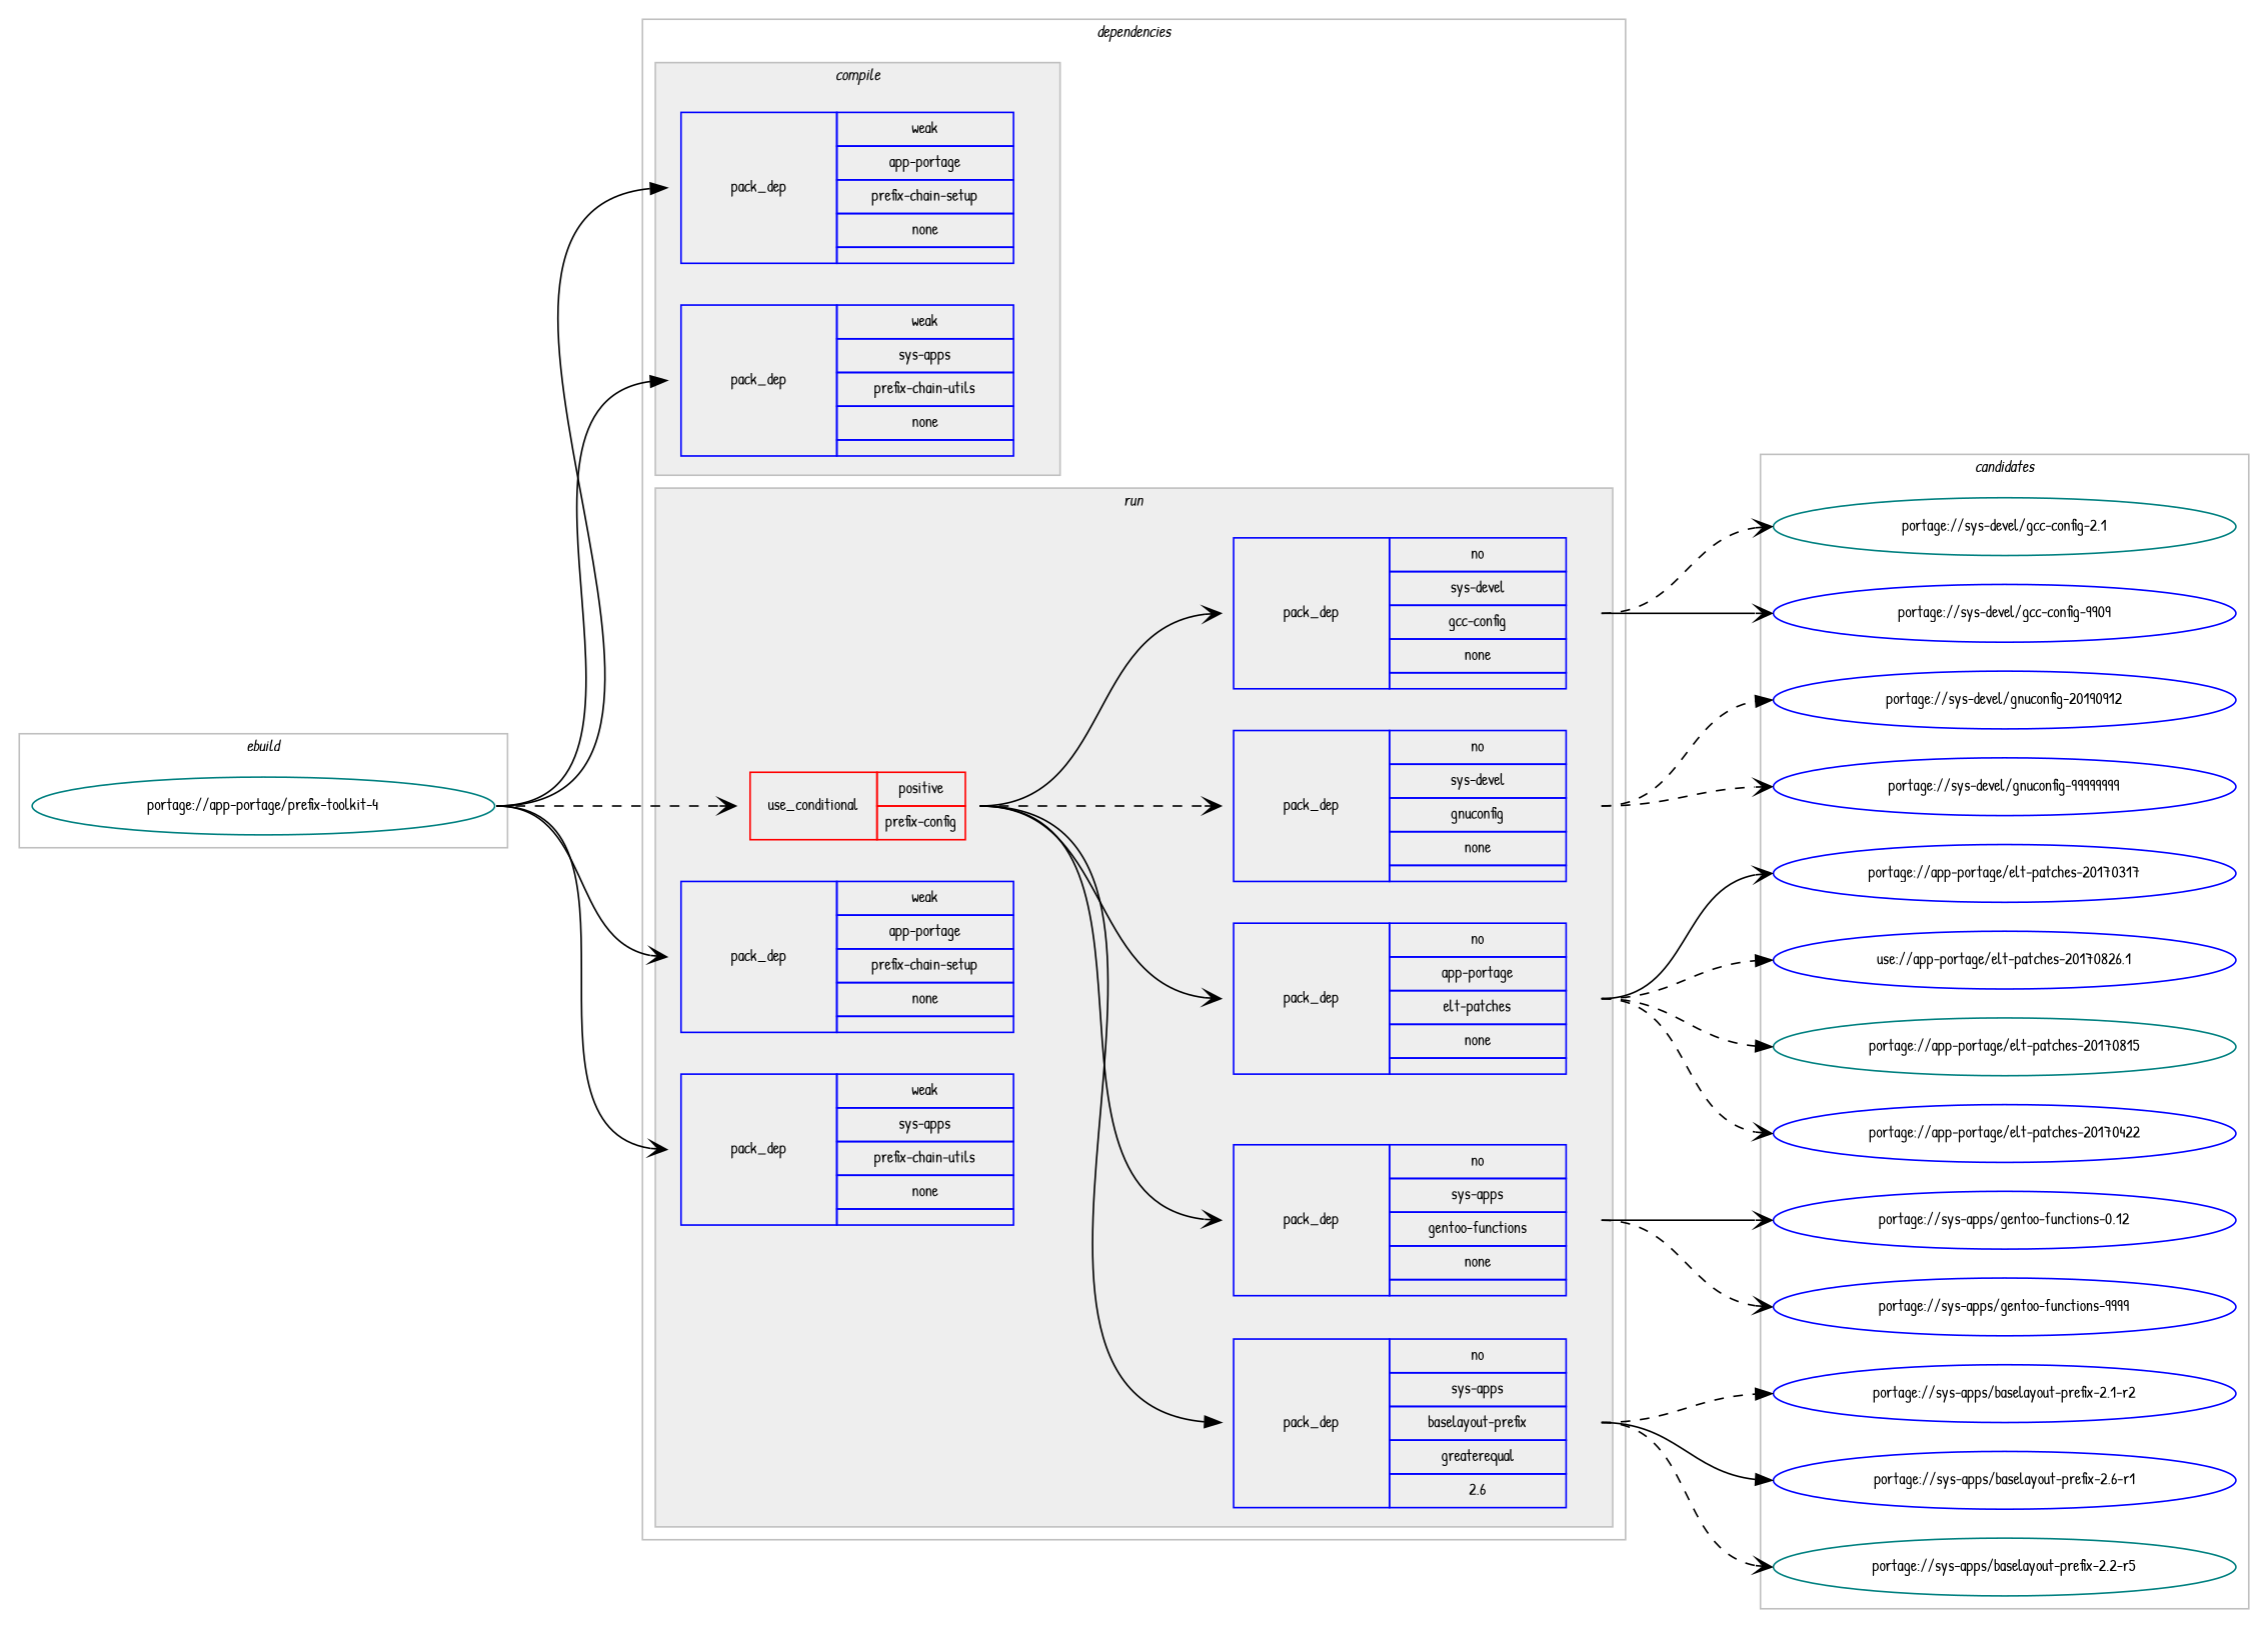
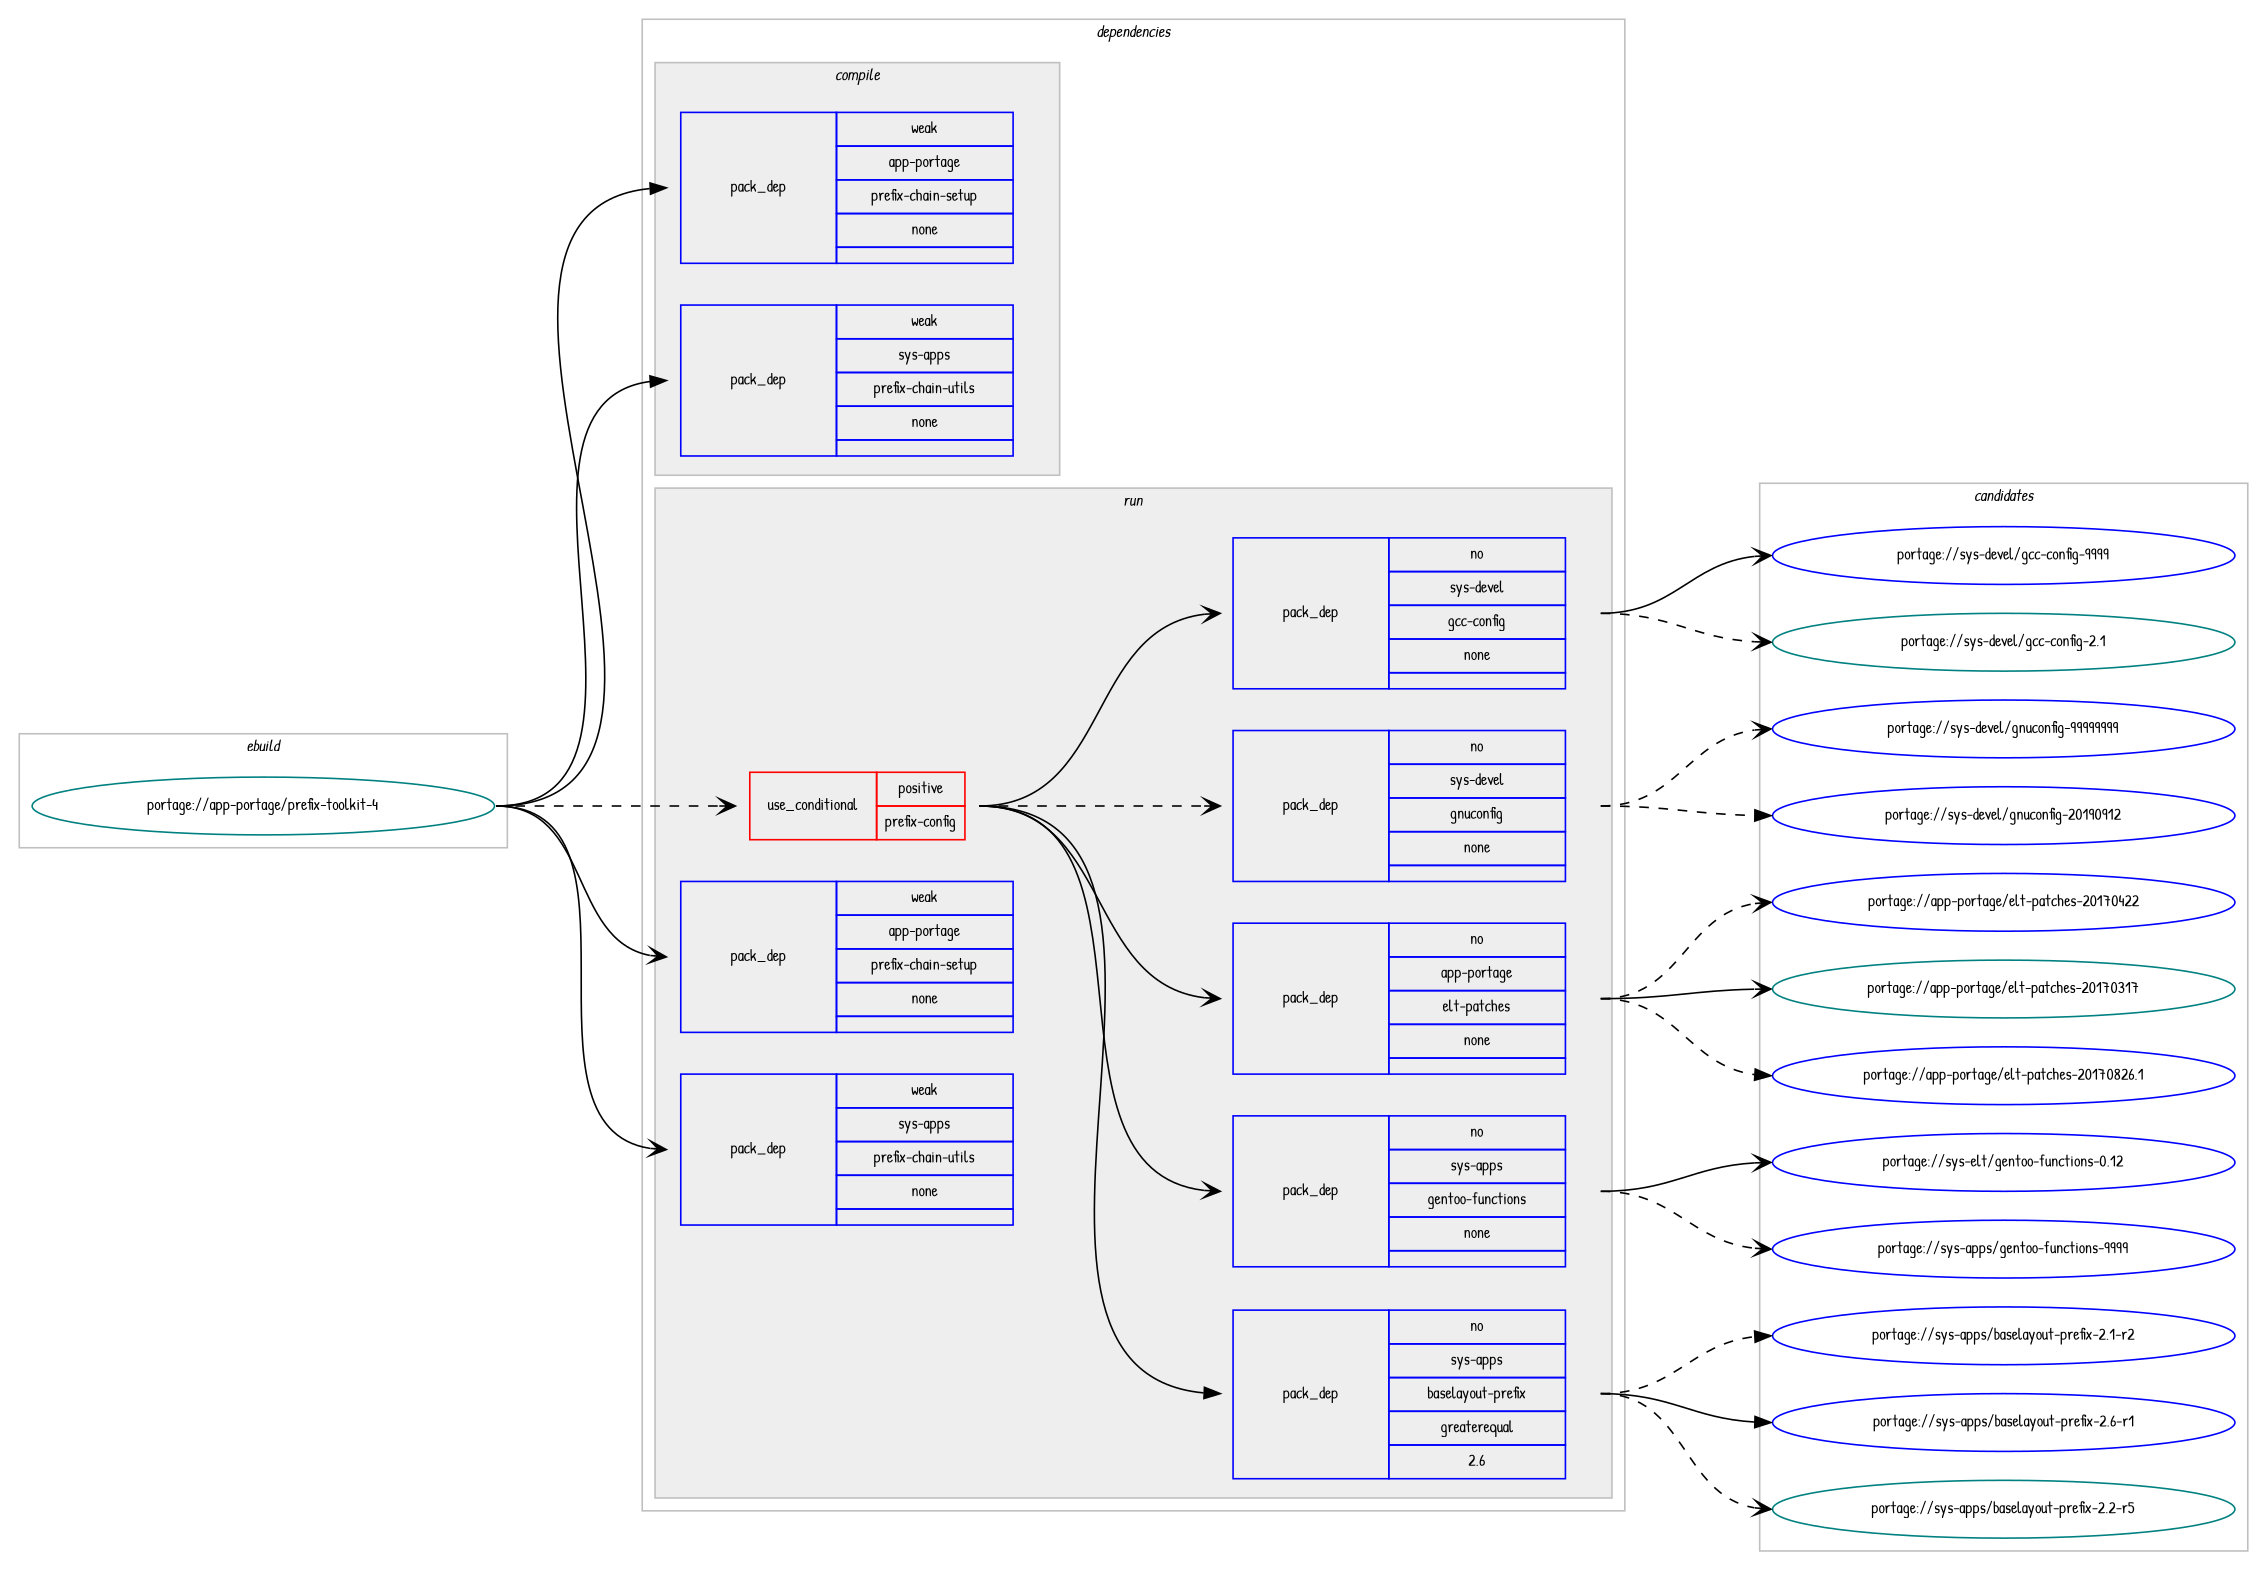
  digraph {
    compound=true
    concentrate=true
    fontname="Patrick Hand"
    fontsize=10
    newrank=true
    rankdir=LR
    ranksep=1.5
    node [color=blue fontname="Patrick Hand" fontsize=10]
    edge [arrowhead=vee fontname="Patrick Hand" headport=w style=solid tailport=e weight=100]
    n1 [color=teal label="portage://app-portage/prefix-toolkit-4" width=4]
    n2 [label=<<TABLE BORDER="0" CELLBORDER="1" CELLSPACING="0" CELLPADDING="4" WIDTH="220"><TR><TD ROWSPAN="6" CELLPADDING="30">pack_dep</TD></TR><TR><TD WIDTH="110">weak</TD></TR><TR><TD>app-portage</TD></TR><TR><TD>prefix-chain-setup</TD></TR><TR><TD>none</TD></TR><TR><TD></TD></TR></TABLE>> shape=none]
    n3 [label=<<TABLE BORDER="0" CELLBORDER="1" CELLSPACING="0" CELLPADDING="4" WIDTH="220"><TR><TD ROWSPAN="6" CELLPADDING="30">pack_dep</TD></TR><TR><TD WIDTH="110">weak</TD></TR><TR><TD>sys-apps</TD></TR><TR><TD>prefix-chain-utils</TD></TR><TR><TD>none</TD></TR><TR><TD></TD></TR></TABLE>> shape=none]
    n4 [label=<<TABLE BORDER="0" CELLBORDER="1" CELLSPACING="0" CELLPADDING="4" WIDTH="220"><TR><TD ROWSPAN="6" CELLPADDING="30">pack_dep</TD></TR><TR><TD WIDTH="110">no</TD></TR><TR><TD>sys-apps</TD></TR><TR><TD>baselayout-prefix</TD></TR><TR><TD>greaterequal</TD></TR><TR><TD>2.6</TD></TR></TABLE>> shape=none]
    n5 [label=<<TABLE BORDER="0" CELLBORDER="1" CELLSPACING="0" CELLPADDING="4" WIDTH="220"><TR><TD ROWSPAN="6" CELLPADDING="30">pack_dep</TD></TR><TR><TD WIDTH="110">no</TD></TR><TR><TD>sys-apps</TD></TR><TR><TD>gentoo-functions</TD></TR><TR><TD>none</TD></TR><TR><TD></TD></TR></TABLE>> shape=none]
    n6 [label=<<TABLE BORDER="0" CELLBORDER="1" CELLSPACING="0" CELLPADDING="4" WIDTH="220"><TR><TD ROWSPAN="6" CELLPADDING="30">pack_dep</TD></TR><TR><TD WIDTH="110">no</TD></TR><TR><TD>app-portage</TD></TR><TR><TD>elt-patches</TD></TR><TR><TD>none</TD></TR><TR><TD></TD></TR></TABLE>> shape=none]
    n7 [label=<<TABLE BORDER="0" CELLBORDER="1" CELLSPACING="0" CELLPADDING="4" WIDTH="220"><TR><TD ROWSPAN="6" CELLPADDING="30">pack_dep</TD></TR><TR><TD WIDTH="110">no</TD></TR><TR><TD>sys-devel</TD></TR><TR><TD>gnuconfig</TD></TR><TR><TD>none</TD></TR><TR><TD></TD></TR></TABLE>> shape=none]
    n8 [label=<<TABLE BORDER="0" CELLBORDER="1" CELLSPACING="0" CELLPADDING="4" WIDTH="220"><TR><TD ROWSPAN="6" CELLPADDING="30">pack_dep</TD></TR><TR><TD WIDTH="110">no</TD></TR><TR><TD>sys-devel</TD></TR><TR><TD>gcc-config</TD></TR><TR><TD>none</TD></TR><TR><TD></TD></TR></TABLE>> shape=none]
    n9 [color=red label=<<TABLE BORDER="0" CELLBORDER="1" CELLSPACING="0" CELLPADDING="4"><TR><TD ROWSPAN="3" CELLPADDING="10">use_conditional</TD></TR><TR><TD>positive</TD></TR><TR><TD>prefix-config</TD></TR></TABLE>> shape=none]
    n10 [label=<<TABLE BORDER="0" CELLBORDER="1" CELLSPACING="0" CELLPADDING="4" WIDTH="220"><TR><TD ROWSPAN="6" CELLPADDING="30">pack_dep</TD></TR><TR><TD WIDTH="110">weak</TD></TR><TR><TD>app-portage</TD></TR><TR><TD>prefix-chain-setup</TD></TR><TR><TD>none</TD></TR><TR><TD></TD></TR></TABLE>> shape=none]
    n11 [label=<<TABLE BORDER="0" CELLBORDER="1" CELLSPACING="0" CELLPADDING="4" WIDTH="220"><TR><TD ROWSPAN="6" CELLPADDING="30">pack_dep</TD></TR><TR><TD WIDTH="110">weak</TD></TR><TR><TD>sys-apps</TD></TR><TR><TD>prefix-chain-utils</TD></TR><TR><TD>none</TD></TR><TR><TD></TD></TR></TABLE>> shape=none]
    n12 [label="portage://sys-apps/baselayout-prefix-2.1-r2" width=4]
    n13 [label="portage://sys-apps/baselayout-prefix-2.6-r1" width=4]
    n14 [color=teal label="portage://sys-apps/baselayout-prefix-2.2-r5" width=4]
    n15 [label="portage://sys-apps/gentoo-functions-9999" width=4]
-   n16 [label="portage://sys-apps/gentoo-functions-0.12" width=4]
-   n17 [label="use://app-portage/elt-patches-20170826.1" width=4]
-   n18 [color=teal label="portage://app-portage/elt-patches-20170815" width=4]
+   n16 [label="portage://sys-elt/gentoo-functions-0.12" width=4]
+   n17 [label="portage://app-portage/elt-patches-20170826.1" width=4]
    n19 [label="portage://app-portage/elt-patches-20170422" width=4]
-   n20 [label="portage://app-portage/elt-patches-20170317" width=4]
+   n20 [color=teal label="portage://app-portage/elt-patches-20170317" width=4]
    n21 [label="portage://sys-devel/gnuconfig-99999999" width=4]
    n22 [label="portage://sys-devel/gnuconfig-20190912" width=4]
-   n23 [label="portage://sys-devel/gcc-config-9909" width=4]
+   n23 [label="portage://sys-devel/gcc-config-9999" width=4]
    n24 [color=teal label="portage://sys-devel/gcc-config-2.1" width=4]
    subgraph cluster_1 {
      color=gray
      label=<<i>ebuild</i>>
      rank=same
      n1
    }
    subgraph cluster_2 {
      color=gray
      label=<<i>dependencies</i>>
      subgraph cluster_3 {
        color=gray
        fillcolor="#eeeeee"
        label=<<i>compile</i>>
        style=filled
        subgraph sub_4 {
          color=gray
          fillcolor="#eeeeee"
          label=<<i>compile</i>>
          style=filled
          n2
        }
        subgraph sub_5 {
          color=gray
          fillcolor="#eeeeee"
          label=<<i>compile</i>>
          style=filled
          n3
        }
      }
      subgraph cluster_6 {
        color=gray
        fillcolor="#eeeeee"
        label=<<i>compile and run</i>>
        style=filled
      }
      subgraph cluster_7 {
        color=gray
        fillcolor="#eeeeee"
        label=<<i>run</i>>
        style=filled
        subgraph sub_8 {
          color=gray
          fillcolor="#eeeeee"
          label=<<i>run</i>>
          style=filled
          n9
          subgraph sub_9 {
            color=gray
            fillcolor="#eeeeee"
            label=<<i>run</i>>
            style=filled
            n4
          }
          subgraph sub_10 {
            color=gray
            fillcolor="#eeeeee"
            label=<<i>run</i>>
            style=filled
            n5
          }
          subgraph sub_11 {
            color=gray
            fillcolor="#eeeeee"
            label=<<i>run</i>>
            style=filled
            n6
          }
          subgraph sub_12 {
            color=gray
            fillcolor="#eeeeee"
            label=<<i>run</i>>
            style=filled
            n7
          }
          subgraph sub_13 {
            color=gray
            fillcolor="#eeeeee"
            label=<<i>run</i>>
            style=filled
            n8
          }
        }
        subgraph sub_14 {
          color=gray
          fillcolor="#eeeeee"
          label=<<i>run</i>>
          style=filled
          n10
        }
        subgraph sub_15 {
          color=gray
          fillcolor="#eeeeee"
          label=<<i>run</i>>
          style=filled
          n11
        }
      }
    }
    subgraph cluster_16 {
      color=gray
      label=<<i>candidates</i>>
      rank=same
      subgraph sub_17 {
        color=black
        label=<<i>candidates</i>>
        nodesep=1
        rank=same
      }
      subgraph sub_18 {
        color=black
        label=<<i>candidates</i>>
        nodesep=1
        rank=same
      }
      subgraph sub_19 {
        color=black
        label=<<i>candidates</i>>
        nodesep=1
        rank=same
        n12
        n13
        n14
      }
      subgraph sub_20 {
        color=black
        label=<<i>candidates</i>>
        nodesep=1
        rank=same
        n15
        n16
      }
      subgraph sub_21 {
        color=black
        label=<<i>candidates</i>>
        nodesep=1
        rank=same
        n17
-       n18
        n19
        n20
      }
      subgraph sub_22 {
        color=black
        label=<<i>candidates</i>>
        nodesep=1
        rank=same
        n21
        n22
      }
      subgraph sub_23 {
        color=black
        label=<<i>candidates</i>>
        nodesep=1
        rank=same
      }
      subgraph sub_24 {
        color=black
        label=<<i>candidates</i>>
        nodesep=1
        rank=same
        n23
        n24
      }
      subgraph sub_25 {
        color=black
        label=<<i>candidates</i>>
        nodesep=1
        rank=same
      }
    }
    n1 -> n2 [arrowhead=normal weight=20]
    n1 -> n3 [arrowhead=normal weight=20]
    n1 -> n9 [style=dashed weight=20]
    n1 -> n10 [weight=20]
    n1 -> n11 [weight=20]
    n4 -> n12 [arrowhead=normal style=dashed]
    n4 -> n13 [arrowhead=normal]
    n4 -> n14 [style=dashed]
    n5 -> n15 [style=dashed]
    n5 -> n16
    n6 -> n17 [arrowhead=normal style=dashed]
-   n6 -> n18 [arrowhead=normal style=dashed]
    n6 -> n19 [style=dashed]
    n6 -> n20
    n7 -> n21 [style=dashed]
    n7 -> n22 [arrowhead=normal style=dashed]
    n8 -> n23
    n8 -> n24 [style=dashed]
    n9 -> n4 [arrowhead=normal weight=20]
    n9 -> n5 [weight=20]
    n9 -> n6 [weight=20]
    n9 -> n7 [style=dashed weight=20]
    n9 -> n8 [weight=20]
  }
